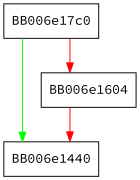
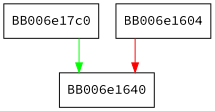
  digraph {
    fontname="Source Code Pro"
    splines=ortho
    node [fontname="Source Code Pro" shape=box]
    edge [color=red fontname="Source Code Pro"]
    n1 [label=BB006e17c0]
-   BB006e1640 [label=BB006e1440]
+   BB006e1640
    BB006e1604
    n1 -> BB006e1640 [color=green]
-   n1 -> BB006e1604
    BB006e1604 -> BB006e1640
  }
